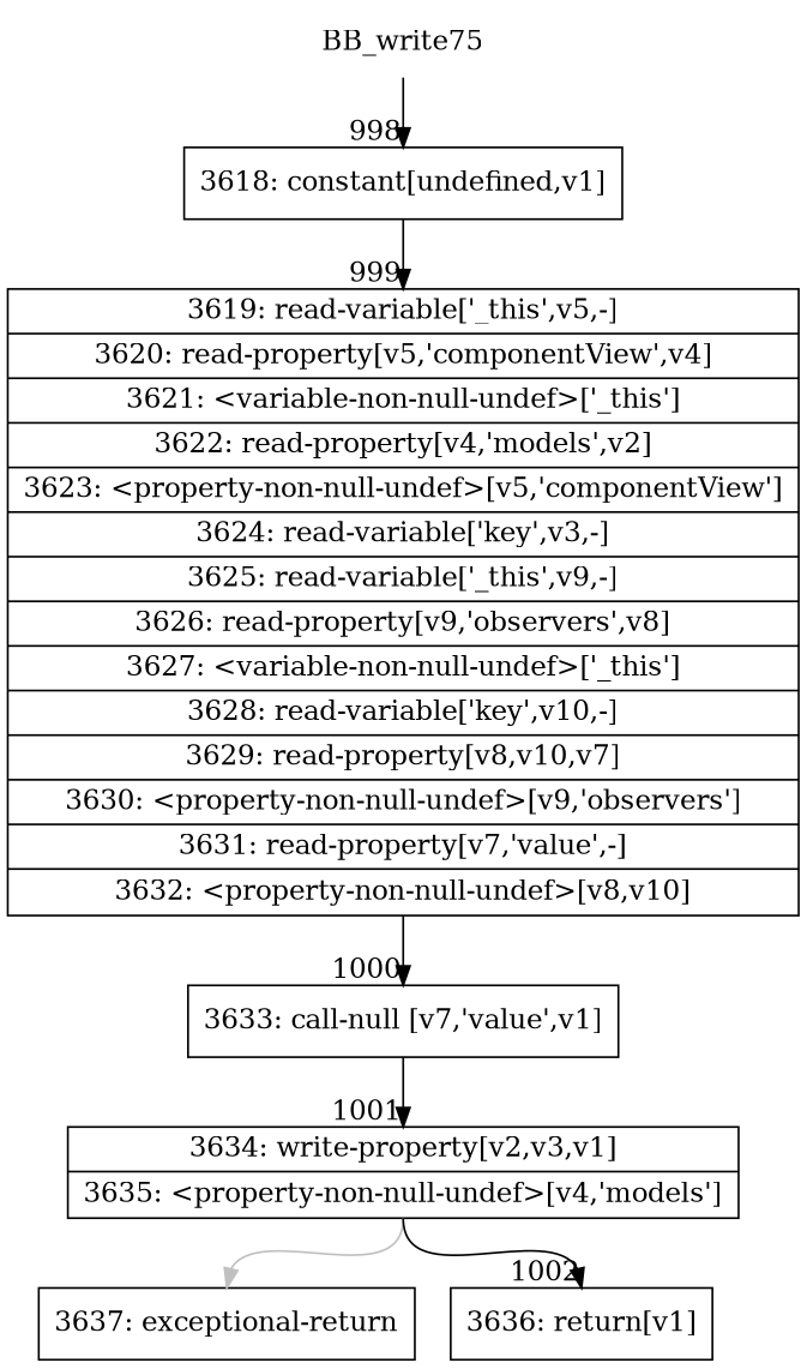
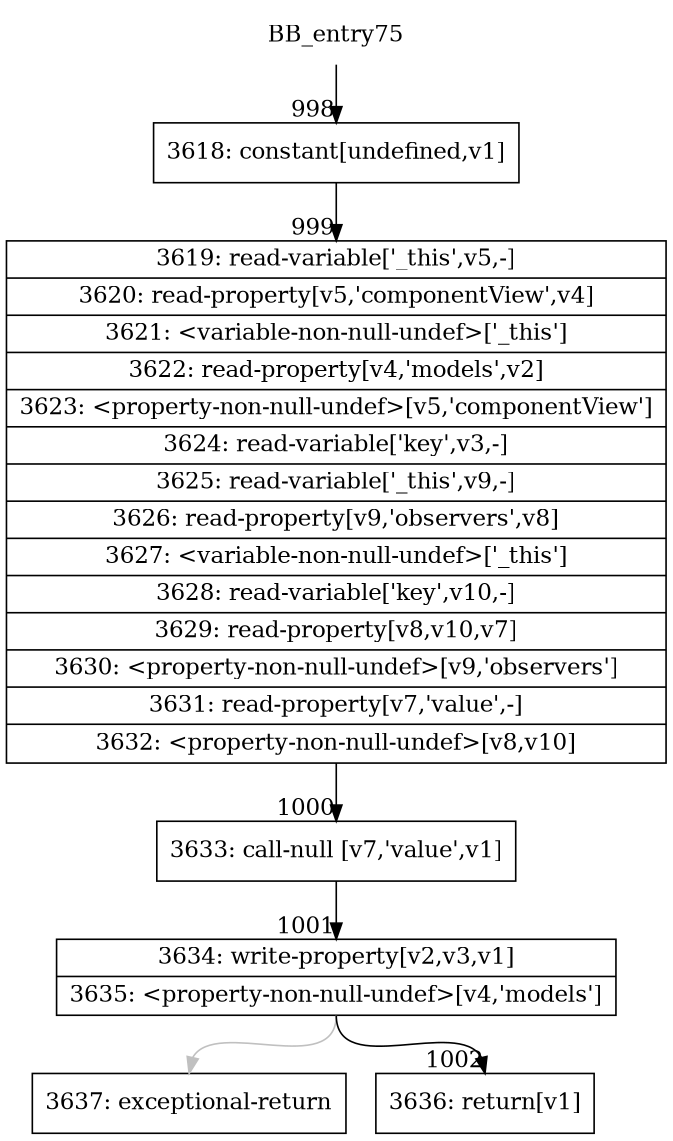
  digraph {
    rankdir=TD
    node [shape=record]
    edge [headport=n tailport=s]
-   BB_entry75 [shape=none label=BB_write75]
+   BB_entry75 [shape=none]
    n2 [label="{3618: constant[undefined,v1]}"]
    n3 [label="{3619: read-variable['_this',v5,-]|3620: read-property[v5,'componentView',v4]|3621: \<variable-non-null-undef\>['_this']|3622: read-property[v4,'models',v2]|3623: \<property-non-null-undef\>[v5,'componentView']|3624: read-variable['key',v3,-]|3625: read-variable['_this',v9,-]|3626: read-property[v9,'observers',v8]|3627: \<variable-non-null-undef\>['_this']|3628: read-variable['key',v10,-]|3629: read-property[v8,v10,v7]|3630: \<property-non-null-undef\>[v9,'observers']|3631: read-property[v7,'value',-]|3632: \<property-non-null-undef\>[v8,v10]}"]
    n4 [label="{3633: call-null [v7,'value',v1]}"]
    n5 [label="{3634: write-property[v2,v3,v1]|3635: \<property-non-null-undef\>[v4,'models']}"]
    n6 [label="{3637: exceptional-return}"]
    n7 [label="{3636: return[v1]}"]
    BB_entry75 -> n2 [headlabel="    998"]
    n2 -> n3 [headlabel="      999"]
    n3 -> n4 [headlabel="      1000"]
    n4 -> n5 [headlabel="      1001"]
    n5 -> n6 [color=gray]
    n5 -> n7 [headlabel="      1002"]
  }
